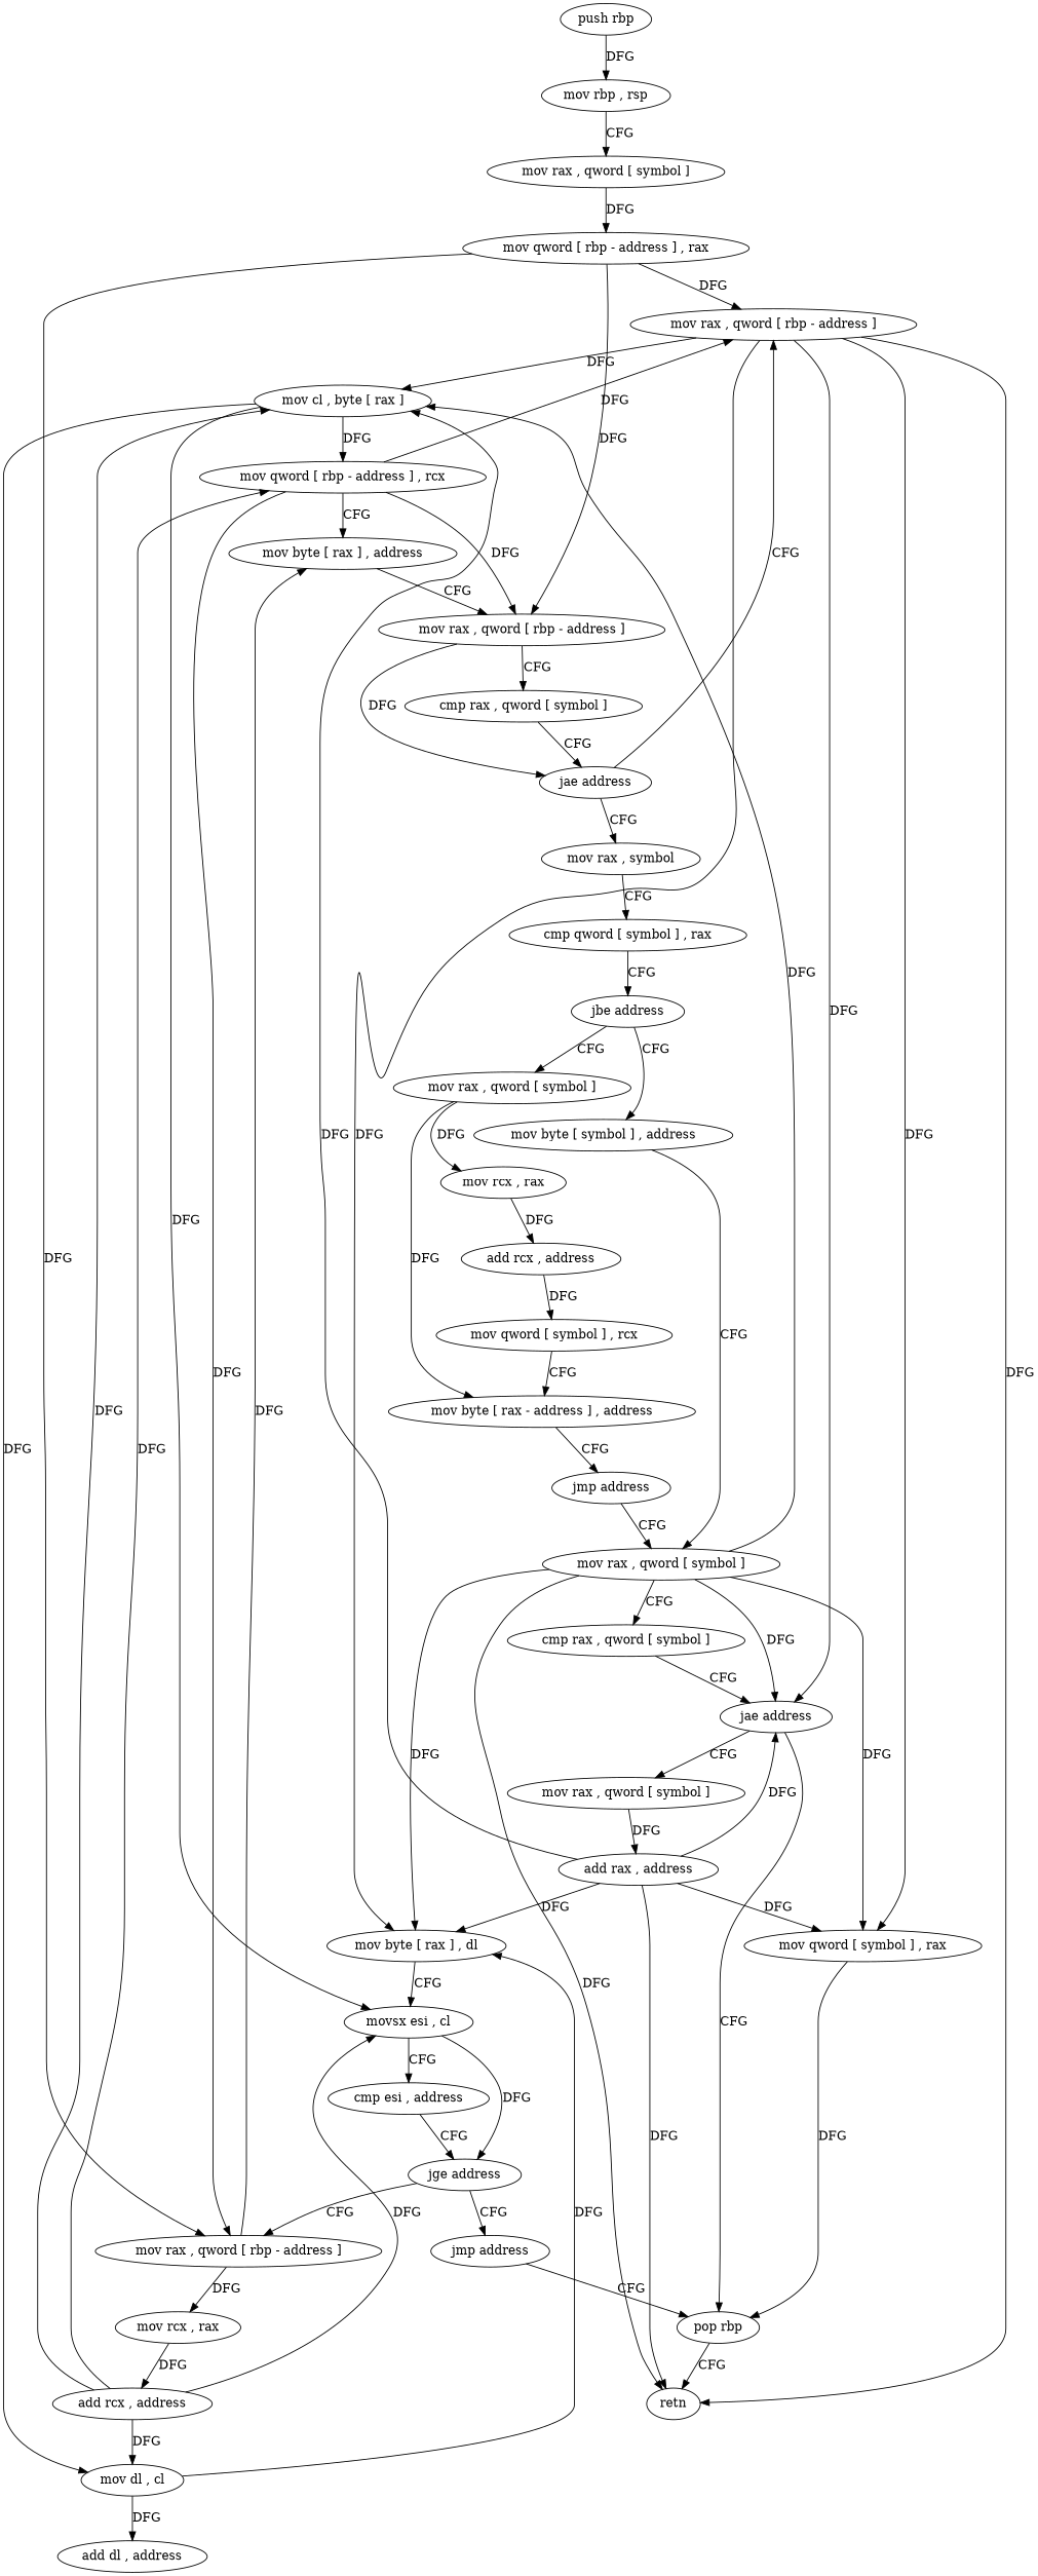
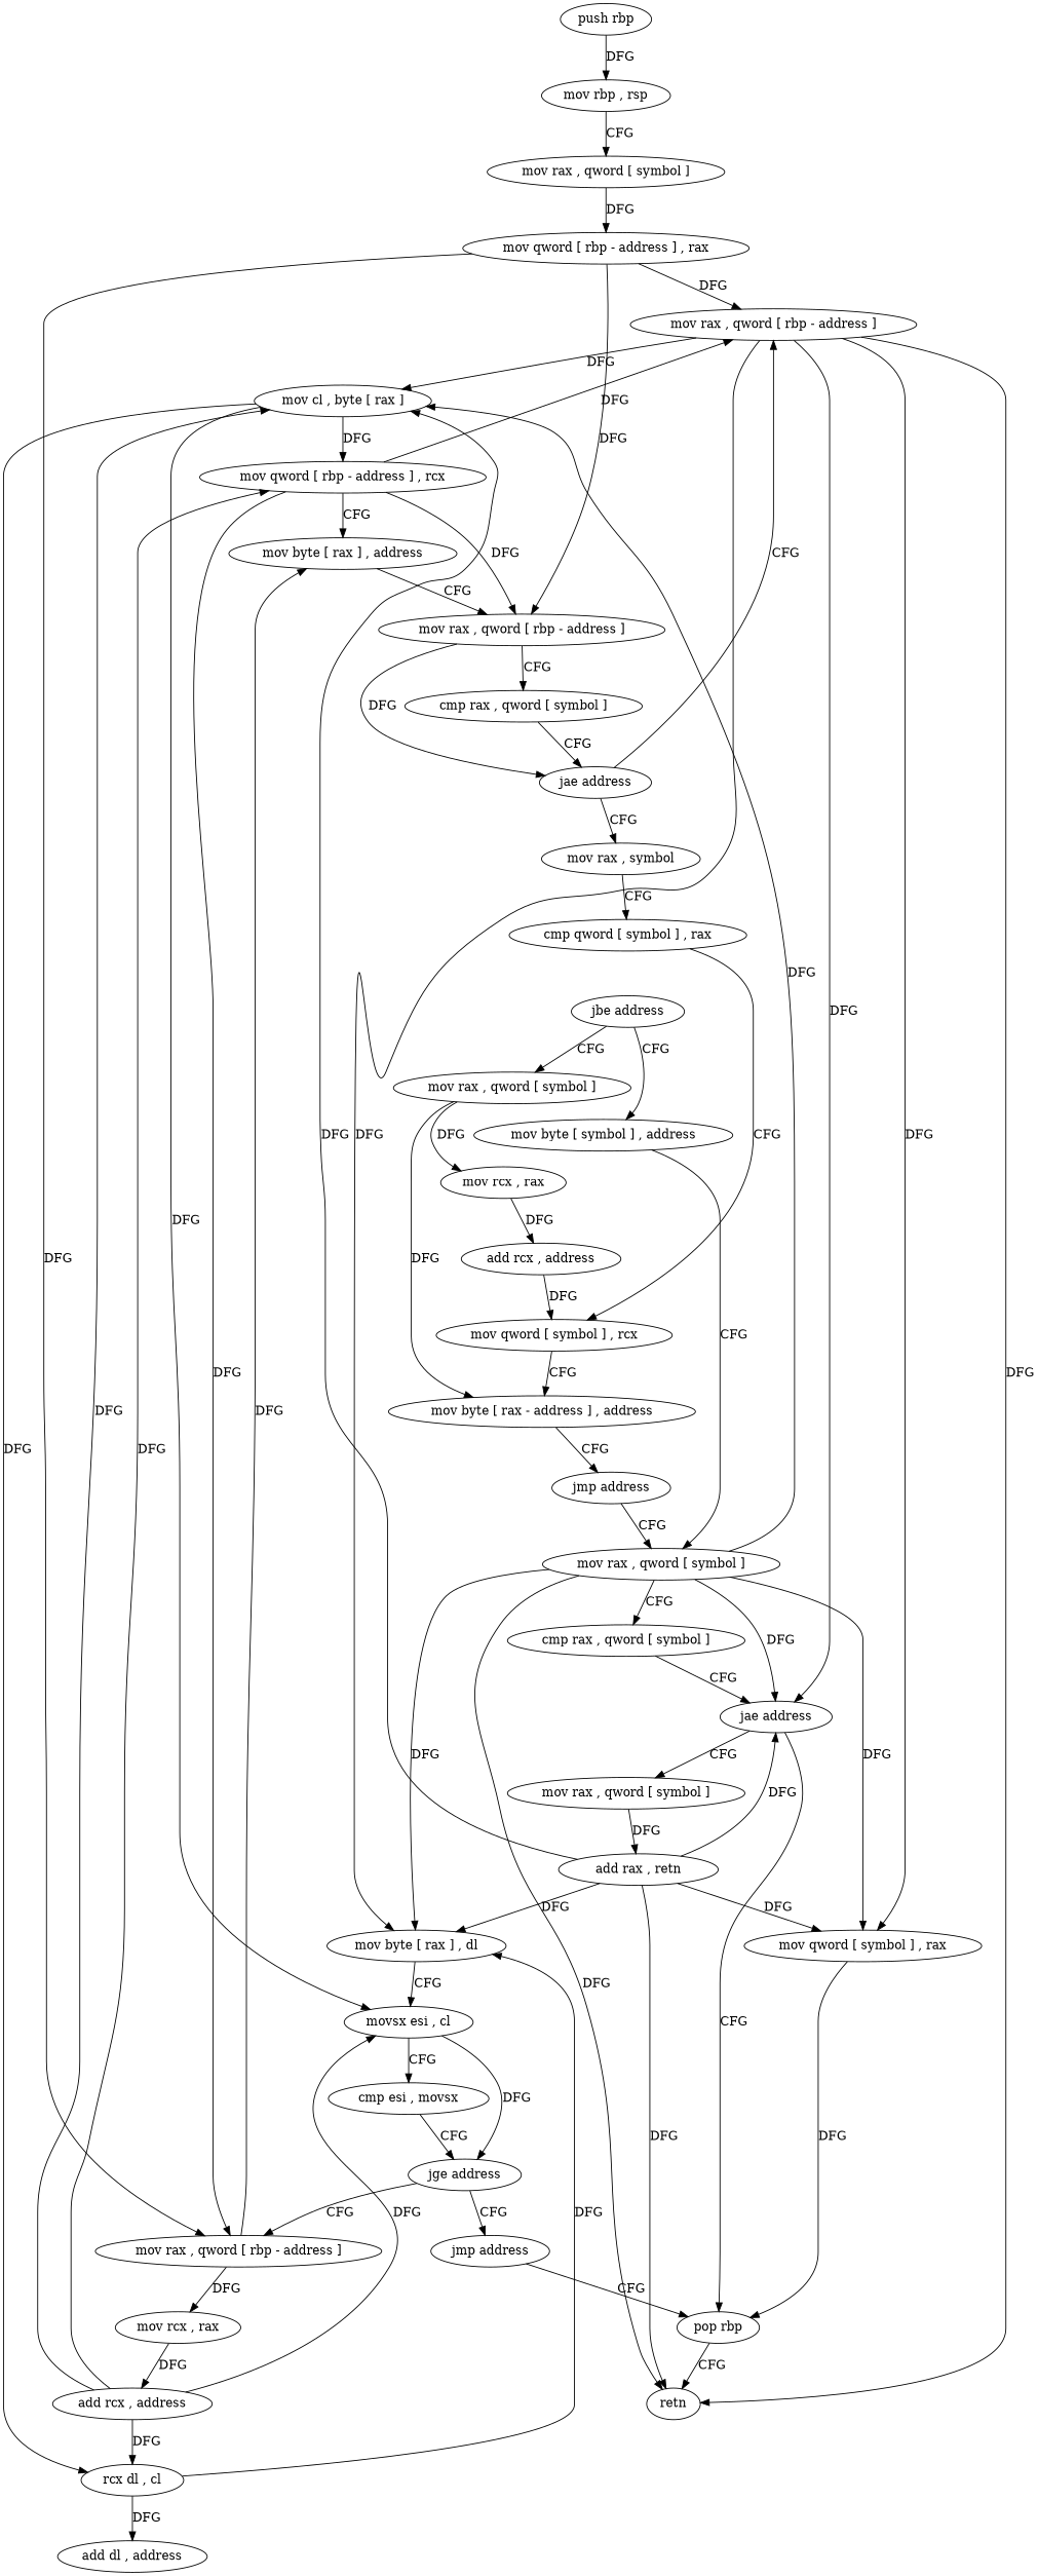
  digraph {
    n1 [label="push rbp"]
    n2 [label="mov rbp , rsp"]
    n3 [label="mov rax , qword [ symbol ]"]
    n4 [label="mov qword [ rbp - address ] , rax"]
    n5 [label="mov rax , qword [ rbp - address ]"]
    n6 [label="mov rax , qword [ rbp - address ]"]
    n7 [label="mov rax , qword [ rbp - address ]"]
    n8 [label="mov cl , byte [ rax ]"]
    n9 [label="mov byte [ rax ] , dl"]
    n10 [label=retn]
    n11 [label="mov qword [ symbol ] , rax"]
    n12 [label="jae address"]
    n13 [label="mov rcx , rax"]
    n14 [label="mov byte [ rax ] , address"]
    n15 [label="cmp rax , qword [ symbol ]"]
    n16 [label="jae address"]
    n17 [label="mov qword [ rbp - address ] , rcx"]
-   n18 [label="mov dl , cl"]
+   n18 [label="rcx dl , cl"]
    n19 [label="movsx esi , cl"]
    n20 [label="pop rbp"]
    n21 [label="mov rax , qword [ symbol ]"]
    n22 [label="add rcx , address"]
    n23 [label="add dl , address"]
-   n24 [label="cmp esi , address"]
+   n24 [label="cmp esi , movsx"]
    n25 [label="jge address"]
    n26 [label="mov rax , symbol"]
    n27 [label="cmp qword [ symbol ] , rax"]
    n28 [label="jbe address"]
    n29 [label="jmp address"]
    n30 [label="mov byte [ symbol ] , address"]
    n31 [label="mov rax , qword [ symbol ]"]
    n32 [label="mov rax , qword [ symbol ]"]
    n33 [label="mov rcx , rax"]
    n34 [label="mov byte [ rax - address ] , address"]
    n35 [label="cmp rax , qword [ symbol ]"]
    n36 [label="add rcx , address"]
    n37 [label="jmp address"]
    n38 [label="mov qword [ symbol ] , rcx"]
-   n39 [label="add rax , address"]
+   n39 [label="add rax , retn"]
    n1 -> n2 [label=DFG]
    n2 -> n3 [label=CFG]
    n3 -> n4 [label=DFG]
    n4 -> n5 [label=DFG]
    n4 -> n6 [label=DFG]
    n4 -> n7 [label=DFG]
    n5 -> n8 [label=DFG]
    n5 -> n9 [label=DFG]
    n5 -> n10 [label=DFG]
    n5 -> n11 [label=DFG]
    n5 -> n12 [label=DFG]
    n6 -> n13 [label=DFG]
    n6 -> n14 [label=DFG]
    n7 -> n15 [label=CFG]
    n7 -> n16 [label=DFG]
    n8 -> n17 [label=DFG]
    n8 -> n18 [label=DFG]
    n8 -> n19 [label=DFG]
    n9 -> n19 [label=CFG]
    n11 -> n20 [label=DFG]
    n12 -> n20 [label=CFG]
    n12 -> n21 [label=CFG]
    n13 -> n22 [label=DFG]
    n14 -> n7 [label=CFG]
    n15 -> n16 [label=CFG]
    n16 -> n5 [label=CFG]
    n16 -> n26 [label=CFG]
    n17 -> n5 [label=DFG]
    n17 -> n6 [label=DFG]
    n17 -> n7 [label=DFG]
    n17 -> n14 [label=CFG]
    n18 -> n9 [label=DFG]
    n18 -> n23 [label=DFG]
    n19 -> n24 [label=CFG]
    n19 -> n25 [label=DFG]
    n20 -> n10 [label=CFG]
    n21 -> n39 [label=DFG]
    n22 -> n8 [label=DFG]
    n22 -> n17 [label=DFG]
    n22 -> n18 [label=DFG]
    n22 -> n19 [label=DFG]
    n24 -> n25 [label=CFG]
    n25 -> n6 [label=CFG]
    n25 -> n29 [label=CFG]
    n26 -> n27 [label=CFG]
-   n27 -> n28 [label=CFG]
+   n27 -> n38 [label=CFG]
    n28 -> n30 [label=CFG]
    n28 -> n31 [label=CFG]
    n29 -> n20 [label=CFG]
    n30 -> n32 [label=CFG]
    n31 -> n33 [label=DFG]
    n31 -> n34 [label=DFG]
    n32 -> n8 [label=DFG]
    n32 -> n9 [label=DFG]
    n32 -> n10 [label=DFG]
    n32 -> n11 [label=DFG]
    n32 -> n12 [label=DFG]
    n32 -> n35 [label=CFG]
    n33 -> n36 [label=DFG]
    n34 -> n37 [label=CFG]
    n35 -> n12 [label=CFG]
    n36 -> n38 [label=DFG]
    n37 -> n32 [label=CFG]
    n38 -> n34 [label=CFG]
    n39 -> n8 [label=DFG]
    n39 -> n9 [label=DFG]
    n39 -> n10 [label=DFG]
    n39 -> n11 [label=DFG]
    n39 -> n12 [label=DFG]
  }
